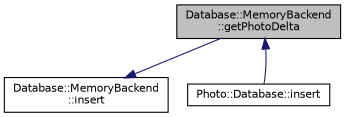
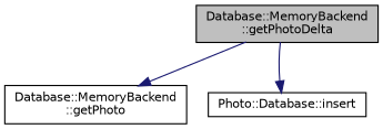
  digraph {
    rankdir=TB
    node [color=black fillcolor=white fontname=Helvetica fontsize=10 shape=record style=filled]
    edge [color=midnightblue fontname=Helvetica fontsize=10 labelfontname=Helvetica labelfontsize=10 style=solid]
    n1 [fillcolor=grey75 fontcolor=black height=0.2 label="Database::MemoryBackend\l::getPhotoDelta" width=0.4]
-   n2 [height=0.2 label="Database::MemoryBackend\l::insert" width=0.4]
+   n2 [height=0.2 label="Database::MemoryBackend\l::getPhoto" width=0.4]
    n3 [height=0.2 label="Photo::Database::insert" width=0.4]
    n1 -> n2
-   n3 -> n1
+   n1 -> n3
  }
